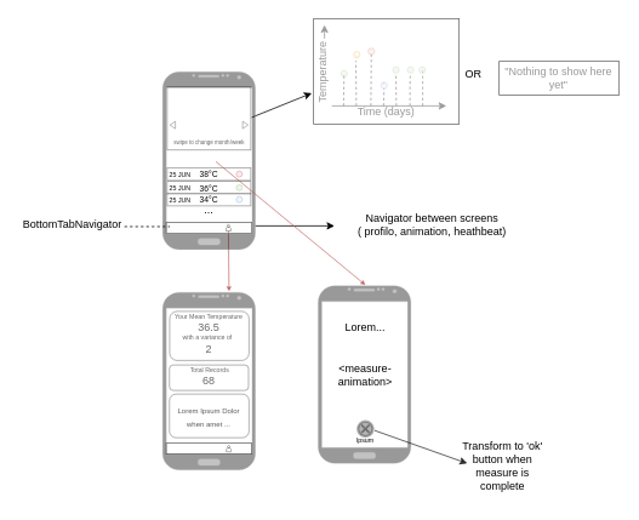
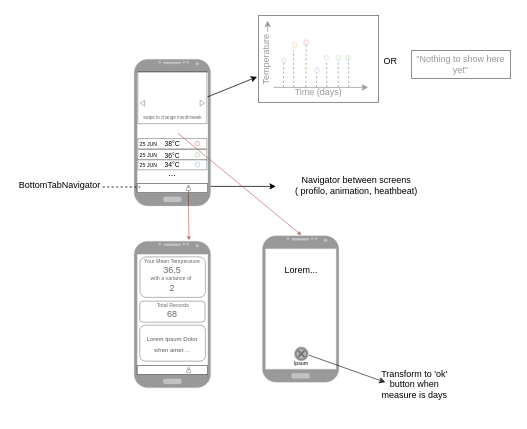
  <mxCell id="0" />
  <mxCell id="1" parent="0" />
  <mxCell id="2" value="" style="shape=image;html=1;verticalAlign=top;verticalLabelPosition=bottom;labelBackgroundColor=#ffffff;imageAspect=0;aspect=fixed;image=https://cdn2.iconfinder.com/data/icons/seo-flat-6/128/12_SEO_Benchmark-128.png" parent="1" vertex="1"><mxGeometry x="211.5" y="114" width="35" height="35" as="geometry" /></mxCell>
  <mxCell id="3" value="" style="group" parent="1" vertex="1" connectable="0"><mxGeometry x="183" y="184" width="92" height="14" as="geometry" /></mxCell>
  <mxCell id="4" value="&lt;font style=&quot;font-size: 9px ; line-height: 100%&quot;&gt;38°C&lt;/font&gt;" style="rounded=0;whiteSpace=wrap;html=1;opacity=40;" parent="3" vertex="1"><mxGeometry width="92" height="14" as="geometry" /></mxCell>
  <mxCell id="5" value="&lt;font style=&quot;font-size: 7px&quot;&gt;25 JUN&lt;/font&gt;" style="text;html=1;strokeColor=none;fillColor=none;align=center;verticalAlign=middle;whiteSpace=wrap;rounded=0;opacity=40;" parent="3" vertex="1"><mxGeometry y="1.474" width="29.4" height="8.842" as="geometry" /></mxCell>
  <mxCell id="6" value="" style="ellipse;whiteSpace=wrap;html=1;aspect=fixed;strokeColor=#b85450;opacity=40;fillColor=#f8cecc;" parent="3" vertex="1"><mxGeometry x="76" y="3.684" width="6.632" height="6.632" as="geometry" /></mxCell>
  <mxCell id="7" value="" style="group" parent="1" vertex="1" connectable="0"><mxGeometry x="183" y="199" width="96" height="74" as="geometry" /></mxCell>
  <mxCell id="8" value="&lt;font style=&quot;font-size: 9px ; line-height: 100%&quot;&gt;36°C&lt;/font&gt;" style="rounded=0;whiteSpace=wrap;html=1;opacity=40;" parent="7" vertex="1"><mxGeometry width="92" height="14" as="geometry" /></mxCell>
  <mxCell id="9" value="&lt;font style=&quot;font-size: 7px&quot;&gt;25 JUN&lt;/font&gt;" style="text;html=1;strokeColor=none;fillColor=none;align=center;verticalAlign=middle;whiteSpace=wrap;rounded=0;opacity=40;" parent="7" vertex="1"><mxGeometry y="1.474" width="29.4" height="8.842" as="geometry" /></mxCell>
  <mxCell id="10" value="" style="ellipse;whiteSpace=wrap;html=1;aspect=fixed;strokeColor=#82b366;opacity=40;fillColor=#d5e8d4;" parent="7" vertex="1"><mxGeometry x="76" y="3.684" width="6.632" height="6.632" as="geometry" /></mxCell>
  <mxCell id="11" value="" style="group;fillColor=#FCFCFC;strokeColor=none;fontColor=#333333;" parent="7" vertex="1" connectable="0"><mxGeometry x="-1" y="45" width="94" height="15" as="geometry" /></mxCell>
  <mxCell id="12" value="" style="rounded=0;whiteSpace=wrap;html=1;opacity=60;fillColor=#FFFFFF;" parent="11" vertex="1"><mxGeometry width="94" height="12" as="geometry" /></mxCell>
  <mxCell id="13" value="" style="shape=image;html=1;verticalAlign=top;verticalLabelPosition=bottom;labelBackgroundColor=#ffffff;imageAspect=0;aspect=fixed;image=https://cdn1.iconfinder.com/data/icons/hawcons/32/700313-icon-70-thermometer-three-quarters-128.png" parent="11" vertex="1"><mxGeometry x="25.543" y="2" width="8" height="8" as="geometry" /></mxCell>
  <mxCell id="14" value="" style="shape=actor;whiteSpace=wrap;html=1;opacity=40;" parent="11" vertex="1"><mxGeometry x="65.699" y="2.5" width="5.387" height="7" as="geometry" /></mxCell>
  <mxCell id="15" value="" style="group" parent="1" vertex="1" connectable="0"><mxGeometry x="183" y="212" width="92" height="14" as="geometry" /></mxCell>
  <mxCell id="16" value="&lt;font style=&quot;font-size: 9px ; line-height: 100%&quot;&gt;34°C&lt;/font&gt;" style="rounded=0;whiteSpace=wrap;html=1;opacity=40;" parent="15" vertex="1"><mxGeometry width="92" height="14" as="geometry" /></mxCell>
  <mxCell id="17" value="&lt;font style=&quot;font-size: 7px&quot;&gt;25 JUN&lt;/font&gt;" style="text;html=1;strokeColor=none;fillColor=none;align=center;verticalAlign=middle;whiteSpace=wrap;rounded=0;opacity=40;" parent="15" vertex="1"><mxGeometry y="1.474" width="29.4" height="8.842" as="geometry" /></mxCell>
  <mxCell id="18" value="" style="ellipse;whiteSpace=wrap;html=1;aspect=fixed;strokeColor=#6c8ebf;opacity=40;fillColor=#dae8fc;" parent="15" vertex="1"><mxGeometry x="76" y="3.684" width="6.632" height="6.632" as="geometry" /></mxCell>
  <mxCell id="19" value="" style="shape=image;html=1;verticalAlign=top;verticalLabelPosition=bottom;labelBackgroundColor=#ffffff;imageAspect=0;aspect=fixed;image=https://cdn4.iconfinder.com/data/icons/evil-icons-user-interface/64/plus-128.png;strokeColor=#969696;opacity=90;" parent="1" vertex="1"><mxGeometry x="221.5" y="166" width="15" height="15" as="geometry" /></mxCell>
  <mxCell id="20" value="" style="endArrow=classic;html=1;exitX=0.959;exitY=0.257;exitDx=0;exitDy=0;exitPerimeter=0;" parent="1" source="61" edge="1"><mxGeometry width="50" height="50" relative="1" as="geometry"><mxPoint x="137.9" y="188.81" as="sourcePoint" /><mxPoint x="342" y="102" as="targetPoint" /></mxGeometry></mxCell>
  <mxCell id="21" value="" style="endArrow=classic;html=1;" parent="1" edge="1"><mxGeometry width="50" height="50" relative="1" as="geometry"><mxPoint x="364" y="116" as="sourcePoint" /><mxPoint x="490" y="116" as="targetPoint" /></mxGeometry></mxCell>
  <mxCell id="22" value="Time (days)" style="text;html=1;strokeColor=none;fillColor=none;align=center;verticalAlign=middle;whiteSpace=wrap;rounded=0;opacity=60;" parent="1" vertex="1"><mxGeometry x="377" y="113" width="94" height="20" as="geometry" /></mxCell>
  <mxCell id="23" value="" style="group" parent="1" vertex="1" connectable="0"><mxGeometry x="344" y="27" width="20" height="72" as="geometry" /></mxCell>
  <mxCell id="24" value="Temperature" style="text;html=1;strokeColor=none;fillColor=none;align=center;verticalAlign=middle;whiteSpace=wrap;rounded=0;opacity=60;rotation=-90;" parent="23" vertex="1"><mxGeometry x="-10" y="42" width="40" height="20" as="geometry" /></mxCell>
  <mxCell id="25" value="" style="endArrow=classic;html=1;" parent="23" edge="1"><mxGeometry width="50" height="50" relative="1" as="geometry"><mxPoint x="12" y="15" as="sourcePoint" /><mxPoint x="12" as="targetPoint" /></mxGeometry></mxCell>
  <mxCell id="26" value="" style="endArrow=none;dashed=1;html=1;" parent="1" source="32" edge="1"><mxGeometry width="50" height="50" relative="1" as="geometry"><mxPoint x="377" y="116" as="sourcePoint" /><mxPoint x="377" y="82" as="targetPoint" /></mxGeometry></mxCell>
  <mxCell id="27" value="" style="endArrow=none;dashed=1;html=1;" parent="1" source="38" edge="1"><mxGeometry width="50" height="50" relative="1" as="geometry"><mxPoint x="391.607" y="59.68" as="sourcePoint" /><mxPoint x="391" y="62" as="targetPoint" /></mxGeometry></mxCell>
  <mxCell id="28" value="" style="endArrow=none;dashed=1;html=1;" parent="1" source="40" edge="1"><mxGeometry width="50" height="50" relative="1" as="geometry"><mxPoint x="421" y="116" as="sourcePoint" /><mxPoint x="421" y="92" as="targetPoint" /></mxGeometry></mxCell>
  <mxCell id="29" value="" style="endArrow=none;dashed=1;html=1;" parent="1" source="42" edge="1"><mxGeometry width="50" height="50" relative="1" as="geometry"><mxPoint x="435" y="116" as="sourcePoint" /><mxPoint x="435" y="77" as="targetPoint" /></mxGeometry></mxCell>
  <mxCell id="30" value="" style="endArrow=none;dashed=1;html=1;" parent="1" source="44" edge="1"><mxGeometry width="50" height="50" relative="1" as="geometry"><mxPoint x="450" y="116" as="sourcePoint" /><mxPoint x="450" y="77" as="targetPoint" /><Array as="points" /></mxGeometry></mxCell>
  <mxCell id="31" value="" style="endArrow=none;dashed=1;html=1;" parent="1" edge="1"><mxGeometry width="50" height="50" relative="1" as="geometry"><mxPoint x="464" y="116" as="sourcePoint" /><mxPoint x="464" y="77" as="targetPoint" /><Array as="points"><mxPoint x="464" y="90" /></Array></mxGeometry></mxCell>
  <mxCell id="32" value="" style="ellipse;whiteSpace=wrap;html=1;aspect=fixed;strokeColor=#82b366;fillColor=#d5e8d4;opacity=60;" parent="1" vertex="1"><mxGeometry x="374" y="77" width="7" height="7" as="geometry" /></mxCell>
  <mxCell id="33" value="" style="endArrow=none;dashed=1;html=1;" parent="1" target="32" edge="1"><mxGeometry width="50" height="50" relative="1" as="geometry"><mxPoint x="377" y="116" as="sourcePoint" /><mxPoint x="377" y="82" as="targetPoint" /></mxGeometry></mxCell>
  <mxCell id="34" value="" style="endArrow=none;dashed=1;html=1;" parent="1" edge="1"><mxGeometry width="50" height="50" relative="1" as="geometry"><mxPoint x="391" y="116" as="sourcePoint" /><mxPoint x="390.518" y="66.5" as="targetPoint" /></mxGeometry></mxCell>
  <mxCell id="35" value="" style="endArrow=none;dashed=1;html=1;" parent="1" source="36" edge="1"><mxGeometry width="50" height="50" relative="1" as="geometry"><mxPoint x="407" y="116" as="sourcePoint" /><mxPoint x="407.485" y="56" as="targetPoint" /></mxGeometry></mxCell>
  <mxCell id="36" value="" style="ellipse;whiteSpace=wrap;html=1;aspect=fixed;strokeColor=#b85450;fillColor=#f8cecc;opacity=60;" parent="1" vertex="1"><mxGeometry x="404" y="52.5" width="7" height="7" as="geometry" /></mxCell>
  <mxCell id="37" value="" style="endArrow=none;dashed=1;html=1;" parent="1" target="36" edge="1"><mxGeometry width="50" height="50" relative="1" as="geometry"><mxPoint x="407" y="116" as="sourcePoint" /><mxPoint x="407.485" y="56" as="targetPoint" /></mxGeometry></mxCell>
  <mxCell id="38" value="" style="ellipse;whiteSpace=wrap;html=1;aspect=fixed;strokeColor=#d79b00;fillColor=#ffe6cc;opacity=60;" parent="1" vertex="1"><mxGeometry x="388" y="56" width="7" height="7" as="geometry" /></mxCell>
  <mxCell id="39" value="" style="endArrow=none;dashed=1;html=1;" parent="1" target="38" edge="1"><mxGeometry width="50" height="50" relative="1" as="geometry"><mxPoint x="391.607" y="59.68" as="sourcePoint" /><mxPoint x="391" y="62" as="targetPoint" /></mxGeometry></mxCell>
  <mxCell id="40" value="" style="ellipse;whiteSpace=wrap;html=1;aspect=fixed;strokeColor=#6c8ebf;fillColor=#dae8fc;opacity=60;" parent="1" vertex="1"><mxGeometry x="418" y="90" width="7" height="7" as="geometry" /></mxCell>
  <mxCell id="41" value="" style="endArrow=none;dashed=1;html=1;" parent="1" target="40" edge="1"><mxGeometry width="50" height="50" relative="1" as="geometry"><mxPoint x="421" y="116" as="sourcePoint" /><mxPoint x="421" y="92" as="targetPoint" /></mxGeometry></mxCell>
  <mxCell id="42" value="" style="ellipse;whiteSpace=wrap;html=1;aspect=fixed;strokeColor=#82b366;fillColor=#d5e8d4;opacity=60;" parent="1" vertex="1"><mxGeometry x="431" y="73" width="7" height="7" as="geometry" /></mxCell>
  <mxCell id="43" value="" style="endArrow=none;dashed=1;html=1;" parent="1" target="42" edge="1"><mxGeometry width="50" height="50" relative="1" as="geometry"><mxPoint x="435" y="116" as="sourcePoint" /><mxPoint x="435" y="77" as="targetPoint" /></mxGeometry></mxCell>
  <mxCell id="44" value="" style="ellipse;whiteSpace=wrap;html=1;aspect=fixed;strokeColor=#82b366;fillColor=#d5e8d4;opacity=60;" parent="1" vertex="1"><mxGeometry x="447" y="73" width="7" height="7" as="geometry" /></mxCell>
  <mxCell id="45" value="" style="endArrow=none;dashed=1;html=1;" parent="1" target="44" edge="1"><mxGeometry width="50" height="50" relative="1" as="geometry"><mxPoint x="450" y="116" as="sourcePoint" /><mxPoint x="450" y="77" as="targetPoint" /><Array as="points"><mxPoint x="450" y="90" /></Array></mxGeometry></mxCell>
  <mxCell id="46" value="" style="ellipse;whiteSpace=wrap;html=1;aspect=fixed;strokeColor=#82b366;fillColor=#d5e8d4;opacity=60;" parent="1" vertex="1"><mxGeometry x="460" y="73" width="7" height="7" as="geometry" /></mxCell>
  <mxCell id="47" value="OR" style="text;html=1;strokeColor=none;fillColor=none;align=center;verticalAlign=middle;whiteSpace=wrap;rounded=0;opacity=60;" parent="1" vertex="1"><mxGeometry x="500" y="70.5" width="40" height="20" as="geometry" /></mxCell>
  <mxCell id="48" value="&quot;Nothing to show here yet&quot;" style="text;html=1;strokeColor=none;fillColor=none;align=center;verticalAlign=middle;whiteSpace=wrap;rounded=0;opacity=60;" parent="1" vertex="1"><mxGeometry x="553" y="75" width="121" height="20" as="geometry" /></mxCell>
  <mxCell id="49" value="" style="endArrow=classic;html=1;" parent="1" edge="1"><mxGeometry width="50" height="50" relative="1" as="geometry"><mxPoint x="280" y="248" as="sourcePoint" /><mxPoint x="367" y="248" as="targetPoint" /></mxGeometry></mxCell>
  <mxCell id="50" value="&lt;font style=&quot;font-size: 6px&quot;&gt;swipe to change month/week&lt;/font&gt;" style="text;html=1;strokeColor=none;fillColor=none;align=center;verticalAlign=middle;whiteSpace=wrap;rounded=0;opacity=60;" parent="1" vertex="1"><mxGeometry x="180.73" y="149" width="96.55" height="12" as="geometry" /></mxCell>
  <mxCell id="51" value="" style="triangle;whiteSpace=wrap;html=1;strokeColor=#050505;fillColor=#FFFFFF;opacity=60;" parent="1" vertex="1"><mxGeometry x="266" y="133" width="6" height="8" as="geometry" /></mxCell>
  <mxCell id="52" value="" style="triangle;whiteSpace=wrap;html=1;strokeColor=#050505;fillColor=#FFFFFF;opacity=60;rotation=-180;" parent="1" vertex="1"><mxGeometry x="186" y="133" width="6" height="8" as="geometry" /></mxCell>
  <mxCell id="53" value="" style="rounded=0;whiteSpace=wrap;html=1;strokeColor=#050505;fillColor=#FFFFFF;opacity=60;" parent="1" vertex="1"><mxGeometry x="344" y="20" width="160" height="116" as="geometry" /></mxCell>
  <mxCell id="54" value="" style="rounded=0;whiteSpace=wrap;html=1;strokeColor=#050505;fillColor=#FFFFFF;opacity=60;" parent="1" vertex="1"><mxGeometry x="548" y="67" width="132" height="37" as="geometry" /></mxCell>
  <mxCell id="55" value="..." style="text;html=1;strokeColor=none;fillColor=none;align=center;verticalAlign=middle;whiteSpace=wrap;rounded=0;opacity=60;" parent="1" vertex="1"><mxGeometry x="209" y="220" width="40" height="20" as="geometry" /></mxCell>
  <mxCell id="56" value="" style="endArrow=none;dashed=1;html=1;" parent="1" edge="1"><mxGeometry width="50" height="50" relative="1" as="geometry"><mxPoint x="136" y="248.8" as="sourcePoint" /><mxPoint x="186" y="248.8" as="targetPoint" /></mxGeometry></mxCell>
  <mxCell id="57" value="BottomTabNavigator" style="text;html=1;strokeColor=none;fillColor=none;align=center;verticalAlign=middle;whiteSpace=wrap;rounded=0;opacity=60;" parent="1" vertex="1"><mxGeometry x="20" y="239" width="118" height="16" as="geometry" /></mxCell>
  <mxCell id="58" value="Navigator between&amp;nbsp;screens &lt;br&gt;( profilo, animation, heathbeat)" style="text;html=1;align=center;verticalAlign=middle;resizable=0;points=[];autosize=1;" parent="1" vertex="1"><mxGeometry x="381" y="231" width="185" height="32" as="geometry" /></mxCell>
  <mxCell id="59" value="" style="rounded=0;whiteSpace=wrap;html=1;opacity=40;" parent="1" vertex="1"><mxGeometry x="183.01" y="95" width="92" height="69.5" as="geometry" /></mxCell>
  <mxCell id="60" value="" style="endArrow=classic;html=1;exitX=0.5;exitY=1;exitDx=0;exitDy=0;fillColor=#f8cecc;strokeColor=#b85450;opacity=80;jumpSize=4;startSize=4;endSize=3;" edge="1" parent="1" source="14"><mxGeometry width="50" height="50" relative="1" as="geometry"><mxPoint x="217" y="288" as="sourcePoint" /><mxPoint x="251" y="320" as="targetPoint" /></mxGeometry></mxCell>
  <mxCell id="61" value="" style="verticalLabelPosition=bottom;verticalAlign=top;html=1;shadow=0;dashed=0;strokeWidth=1;shape=mxgraph.android.phone2;strokeColor=#c0c0c0;fillColor=#000000;opacity=40;" vertex="1" parent="1"><mxGeometry x="178" y="78.5" width="102" height="195.5" as="geometry" /></mxCell>
  <mxCell id="62" value="" style="verticalLabelPosition=bottom;verticalAlign=top;html=1;shadow=0;dashed=0;strokeWidth=1;shape=mxgraph.android.phone2;strokeColor=#c0c0c0;fillColor=#000000;opacity=40;" vertex="1" parent="1"><mxGeometry x="178" y="321" width="102" height="195.5" as="geometry" /></mxCell>
  <mxCell id="63" value="" style="shape=image;html=1;verticalAlign=top;verticalLabelPosition=bottom;labelBackgroundColor=#ffffff;imageAspect=0;aspect=fixed;image=https://cdn1.iconfinder.com/data/icons/hawcons/32/700313-icon-70-thermometer-three-quarters-128.png" vertex="1" parent="1"><mxGeometry x="208.272" y="489" width="8" height="8" as="geometry" /></mxCell>
  <mxCell id="64" value="" style="rounded=0;whiteSpace=wrap;html=1;opacity=60;fillColor=#FFFFFF;" vertex="1" parent="1"><mxGeometry x="182" y="487" width="94" height="12" as="geometry" /></mxCell>
  <mxCell id="65" value="" style="shape=actor;whiteSpace=wrap;html=1;opacity=40;" vertex="1" parent="1"><mxGeometry x="248" y="489.5" width="5.33" height="7" as="geometry" /></mxCell>
  <mxCell id="66" value="&lt;font style=&quot;font-size: 7px&quot;&gt;Your Mean Temperature&lt;/font&gt;" style="text;html=1;strokeColor=none;fillColor=none;align=center;verticalAlign=middle;whiteSpace=wrap;rounded=0;opacity=40;" vertex="1" parent="1"><mxGeometry x="185.75" y="338" width="86.25" height="15" as="geometry" /></mxCell>
  <mxCell id="67" value="36.5" style="text;html=1;strokeColor=none;fillColor=none;align=center;verticalAlign=middle;whiteSpace=wrap;rounded=0;opacity=40;" vertex="1" parent="1"><mxGeometry x="209.01" y="350" width="40" height="20" as="geometry" /></mxCell>
  <mxCell id="68" value="&lt;font style=&quot;font-size: 7px&quot;&gt;with a variance of&lt;/font&gt;" style="text;html=1;strokeColor=none;fillColor=none;align=center;verticalAlign=middle;whiteSpace=wrap;rounded=0;opacity=40;" vertex="1" parent="1"><mxGeometry x="192" y="361.5" width="71" height="15" as="geometry" /></mxCell>
  <mxCell id="69" value="2" style="text;html=1;strokeColor=none;fillColor=none;align=center;verticalAlign=middle;whiteSpace=wrap;rounded=0;opacity=40;" vertex="1" parent="1"><mxGeometry x="209.38" y="374" width="40" height="20" as="geometry" /></mxCell>
  <mxCell id="70" value="" style="rounded=1;whiteSpace=wrap;html=1;opacity=40;" vertex="1" parent="1"><mxGeometry x="185.75" y="342" width="87.25" height="54" as="geometry" /></mxCell>
  <mxCell id="71" value="" style="group" vertex="1" connectable="0" parent="1"><mxGeometry x="185.51" y="394" width="87" height="35" as="geometry" /></mxCell>
  <mxCell id="72" value="&lt;font style=&quot;font-size: 7px&quot;&gt;Total Records&lt;/font&gt;" style="text;html=1;strokeColor=none;fillColor=none;align=center;verticalAlign=middle;whiteSpace=wrap;rounded=0;opacity=40;" vertex="1" parent="71"><mxGeometry x="1" width="86" height="22" as="geometry" /></mxCell>
  <mxCell id="73" value="68" style="text;html=1;strokeColor=none;fillColor=none;align=center;verticalAlign=middle;whiteSpace=wrap;rounded=0;opacity=40;" vertex="1" parent="71"><mxGeometry x="23.88" y="15" width="40" height="20" as="geometry" /></mxCell>
  <mxCell id="74" value="" style="rounded=1;whiteSpace=wrap;html=1;opacity=40;" vertex="1" parent="71"><mxGeometry y="7" width="87" height="28" as="geometry" /></mxCell>
  <mxCell id="75" value="" style="rounded=1;whiteSpace=wrap;html=1;opacity=40;" vertex="1" parent="1"><mxGeometry x="185.51" y="433" width="87.49" height="48" as="geometry" /></mxCell>
  <mxCell id="76" value="&lt;h1 style=&quot;text-align: justify&quot;&gt;&lt;br&gt;&lt;/h1&gt;" style="text;html=1;strokeColor=none;fillColor=none;spacing=5;spacingTop=-20;whiteSpace=wrap;overflow=hidden;rounded=0;opacity=40;" vertex="1" parent="1"><mxGeometry x="145" y="372" width="134" height="104" as="geometry" /></mxCell>
  <mxCell id="77" value="&lt;font style=&quot;font-size: 8px&quot; color=&quot;#595959&quot;&gt;Lorem Ipsum Dolor when amet ...&lt;/font&gt;" style="text;html=1;strokeColor=none;fillColor=none;align=center;verticalAlign=middle;whiteSpace=wrap;rounded=0;opacity=30;" vertex="1" parent="1"><mxGeometry x="187.38" y="434.5" width="84" height="45" as="geometry" /></mxCell>
  <mxCell id="78" value="" style="endArrow=classic;html=1;exitX=1;exitY=0.75;exitDx=0;exitDy=0;fillColor=#f8cecc;strokeColor=#b85450;opacity=80;jumpSize=4;startSize=4;endSize=3;" edge="1" parent="1" source="19"><mxGeometry width="50" height="50" relative="1" as="geometry"><mxPoint x="319.003" y="250" as="sourcePoint" /><mxPoint x="401" y="313" as="targetPoint" /></mxGeometry></mxCell>
  <mxCell id="79" value="" style="verticalLabelPosition=bottom;verticalAlign=top;html=1;shadow=0;dashed=0;strokeWidth=1;shape=mxgraph.android.phone2;strokeColor=#c0c0c0;fillColor=#000000;opacity=40;" vertex="1" parent="1"><mxGeometry x="349" y="313.75" width="102" height="195.5" as="geometry" /></mxCell>
  <mxCell id="80" value="Lorem..." style="text;html=1;strokeColor=none;fillColor=none;align=center;verticalAlign=middle;whiteSpace=wrap;rounded=0;opacity=30;" vertex="1" parent="1"><mxGeometry x="381" y="350" width="40" height="20" as="geometry" /></mxCell>
- <mxCell id="81" value="&amp;lt;measure-animation&amp;gt;" style="text;html=1;strokeColor=none;fillColor=none;align=center;verticalAlign=middle;whiteSpace=wrap;rounded=0;opacity=30;" vertex="1" parent="1"><mxGeometry x="381" y="401.5" width="40" height="20" as="geometry" /></mxCell>
  <mxCell id="82" value="" style="shape=mxgraph.bpmn.shape;html=1;verticalLabelPosition=bottom;labelBackgroundColor=#ffffff;verticalAlign=top;align=center;perimeter=ellipsePerimeter;outlineConnect=0;outline=end;symbol=cancel;fillColor=#000000;opacity=30;" vertex="1" parent="1"><mxGeometry x="392.75" y="463" width="16.5" height="16.5" as="geometry" /></mxCell>
  <mxCell id="83" value="" style="endArrow=classic;html=1;opacity=80;exitX=0.75;exitY=0;exitDx=0;exitDy=0;" edge="1" parent="1" source="84"><mxGeometry width="50" height="50" relative="1" as="geometry"><mxPoint x="426" y="559" as="sourcePoint" /><mxPoint x="513" y="509.25" as="targetPoint" /></mxGeometry></mxCell>
  <mxCell id="84" value="&lt;font style=&quot;font-size: 7px&quot;&gt;Ipsum&lt;/font&gt;" style="text;html=1;strokeColor=none;fillColor=none;align=center;verticalAlign=middle;whiteSpace=wrap;rounded=0;opacity=30;" vertex="1" parent="1"><mxGeometry x="381" y="473" width="40" height="20" as="geometry" /></mxCell>
- <mxCell id="85" value="Transform to 'ok' button when measure is complete" style="text;html=1;strokeColor=none;fillColor=none;align=center;verticalAlign=middle;whiteSpace=wrap;rounded=0;opacity=30;" vertex="1" parent="1"><mxGeometry x="504" y="473" width="96" height="77" as="geometry" /></mxCell>
+ <mxCell id="85" value="Transform to 'ok' button when measure is days" style="text;html=1;strokeColor=none;fillColor=none;align=center;verticalAlign=middle;whiteSpace=wrap;rounded=0;opacity=30;" vertex="1" parent="1"><mxGeometry x="504" y="473" width="96" height="77" as="geometry" /></mxCell>
